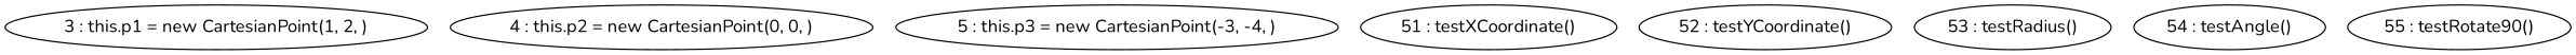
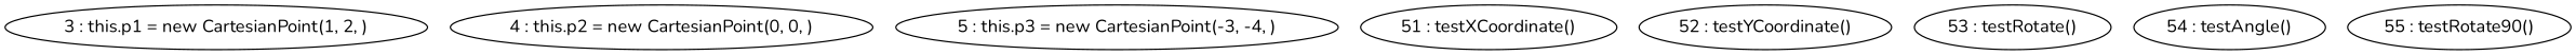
  digraph {
    fontname=Nunito
    node [fontname=Nunito]
    "3 : this.p1 = new CartesianPoint(1, 2, )"
    "4 : this.p2 = new CartesianPoint(0, 0, )"
    "5 : this.p3 = new CartesianPoint(-3, -4, )"
    "51 : testXCoordinate()"
    "52 : testYCoordinate()"
-   "53 : testRadius()"
+   "53 : testRadius()" [label="53 : testRotate()"]
    "54 : testAngle()"
    "55 : testRotate90()"
  }
